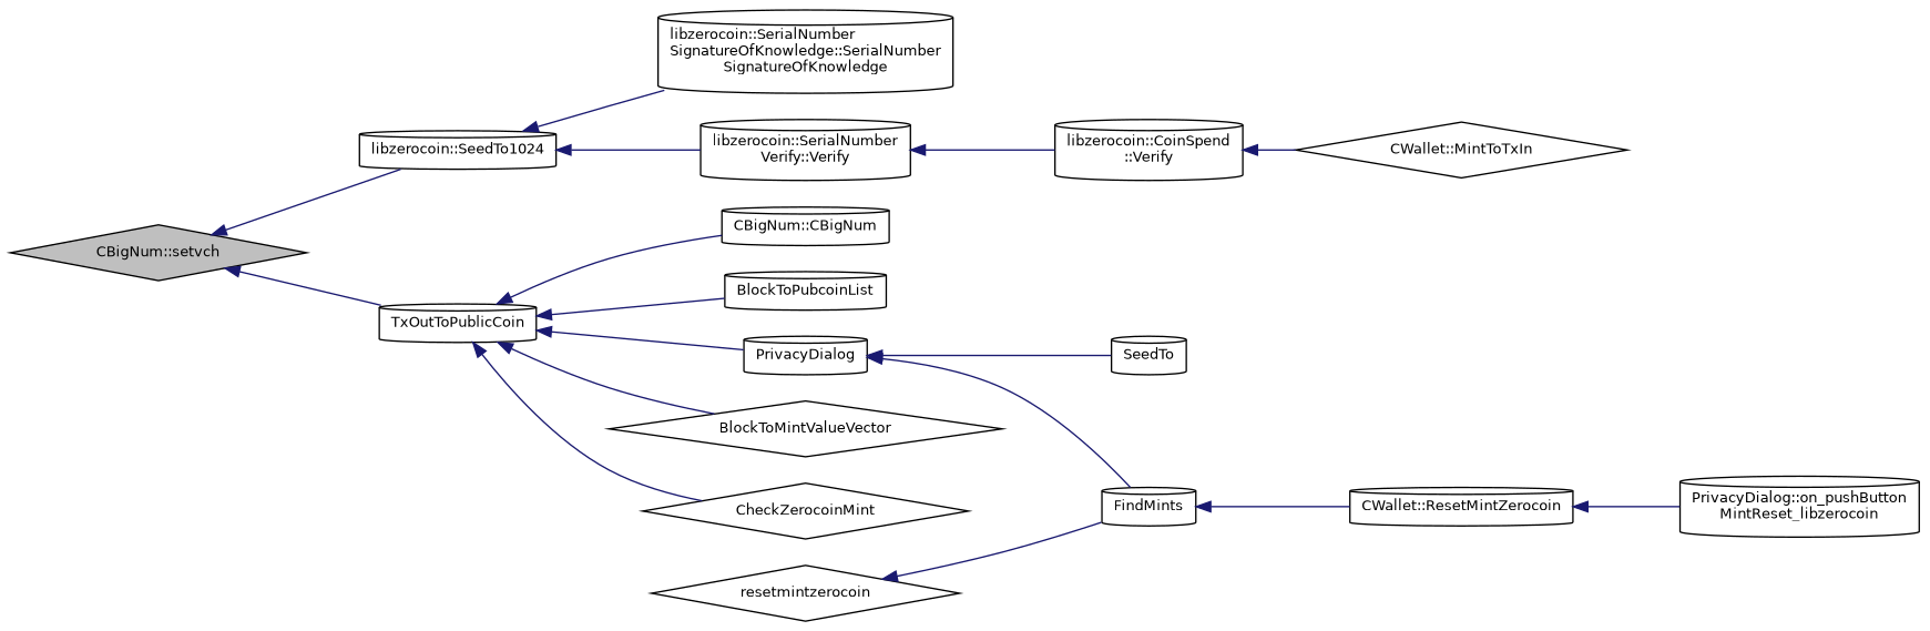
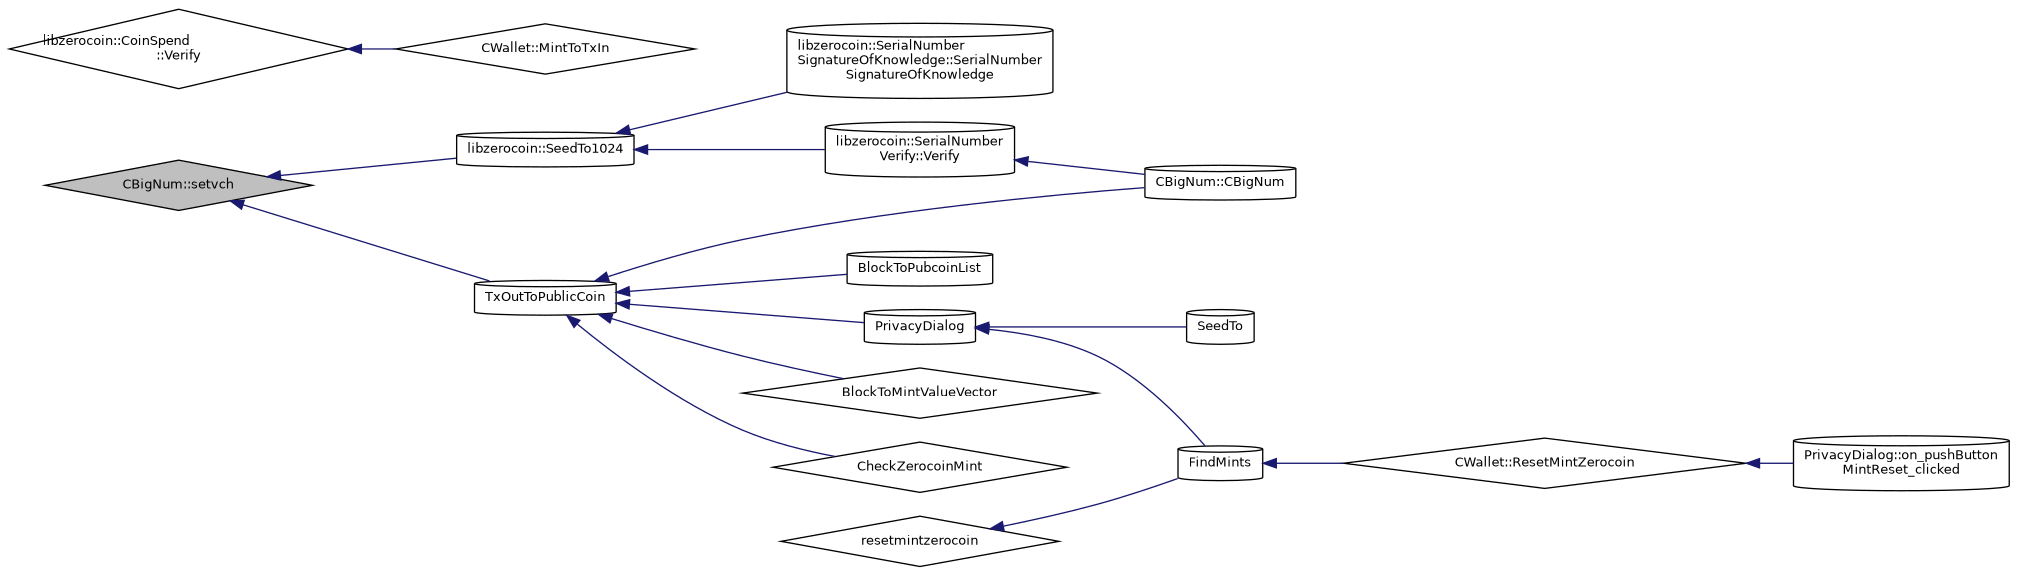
  digraph {
    rankdir=LR
    node [color=black fillcolor=white fontname=Helvetica fontsize=10 shape=cylinder style=filled]
    edge [color=midnightblue dir=back fontname=Helvetica fontsize=10 labelfontname=Helvetica labelfontsize=10 style=solid]
    n1 [fillcolor=grey75 fontcolor=black height=0.2 label="CBigNum::setvch" shape=diamond width=0.4]
    n2 [height=0.2 label="libzerocoin::SeedTo1024" width=0.4]
    n3 [height=0.2 label=TxOutToPublicCoin width=0.4]
    n4 [height=0.2 label="CBigNum::CBigNum" width=0.4]
    n5 [height=0.2 label="libzerocoin::SerialNumber\lSignatureOfKnowledge::SerialNumber\lSignatureOfKnowledge" width=0.4]
    n6 [height=0.2 label="libzerocoin::SerialNumber\lVerify::Verify" width=0.4]
    n7 [height=0.2 label=BlockToPubcoinList width=0.4]
    n8 [height=0.2 label=PrivacyDialog width=0.4]
    n9 [height=0.2 label=BlockToMintValueVector shape=diamond width=0.4]
    n10 [height=0.2 label=CheckZerocoinMint shape=diamond width=0.4]
-   n11 [height=0.2 label="libzerocoin::CoinSpend\l::Verify" width=0.4]
+   n11 [height=0.2 label="libzerocoin::CoinSpend\l::Verify" shape=diamond width=0.4]
    n12 [height=0.2 label="CWallet::MintToTxIn" shape=diamond width=0.4]
    n13 [height=0.2 label=FindMints width=0.4]
    n14 [height=0.2 label=SeedTo width=0.4]
-   n15 [height=0.2 label="CWallet::ResetMintZerocoin" width=0.4]
+   n15 [height=0.2 label="CWallet::ResetMintZerocoin" shape=diamond width=0.4]
    n16 [height=0.2 label=resetmintzerocoin shape=diamond width=0.4]
-   n17 [height=0.2 label="PrivacyDialog::on_pushButton\lMintReset_libzerocoin" width=0.4]
+   n17 [height=0.2 label="PrivacyDialog::on_pushButton\lMintReset_clicked" width=0.4]
    n1 -> n2
    n1 -> n3
    n2 -> n5
    n2 -> n6
    n3 -> n4
    n3 -> n7
    n3 -> n8
    n3 -> n9
    n3 -> n10
-   n6 -> n11
+   n6 -> n4
    n8 -> n13
    n8 -> n14
    n11 -> n12
    n13 -> n15
    n15 -> n17
    n16 -> n13
  }
